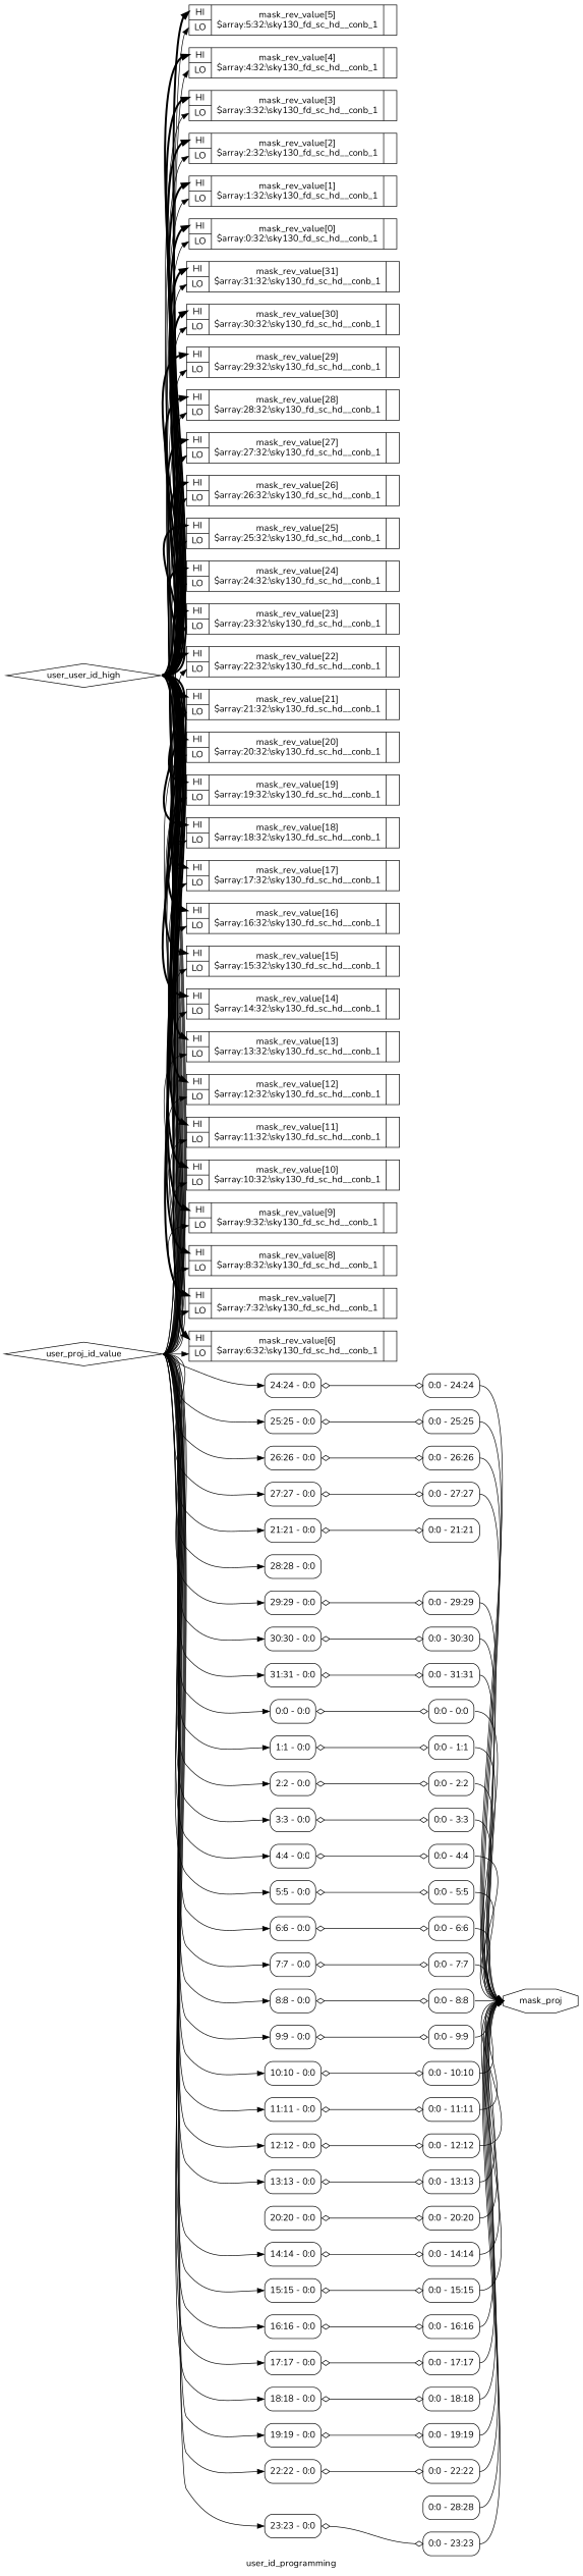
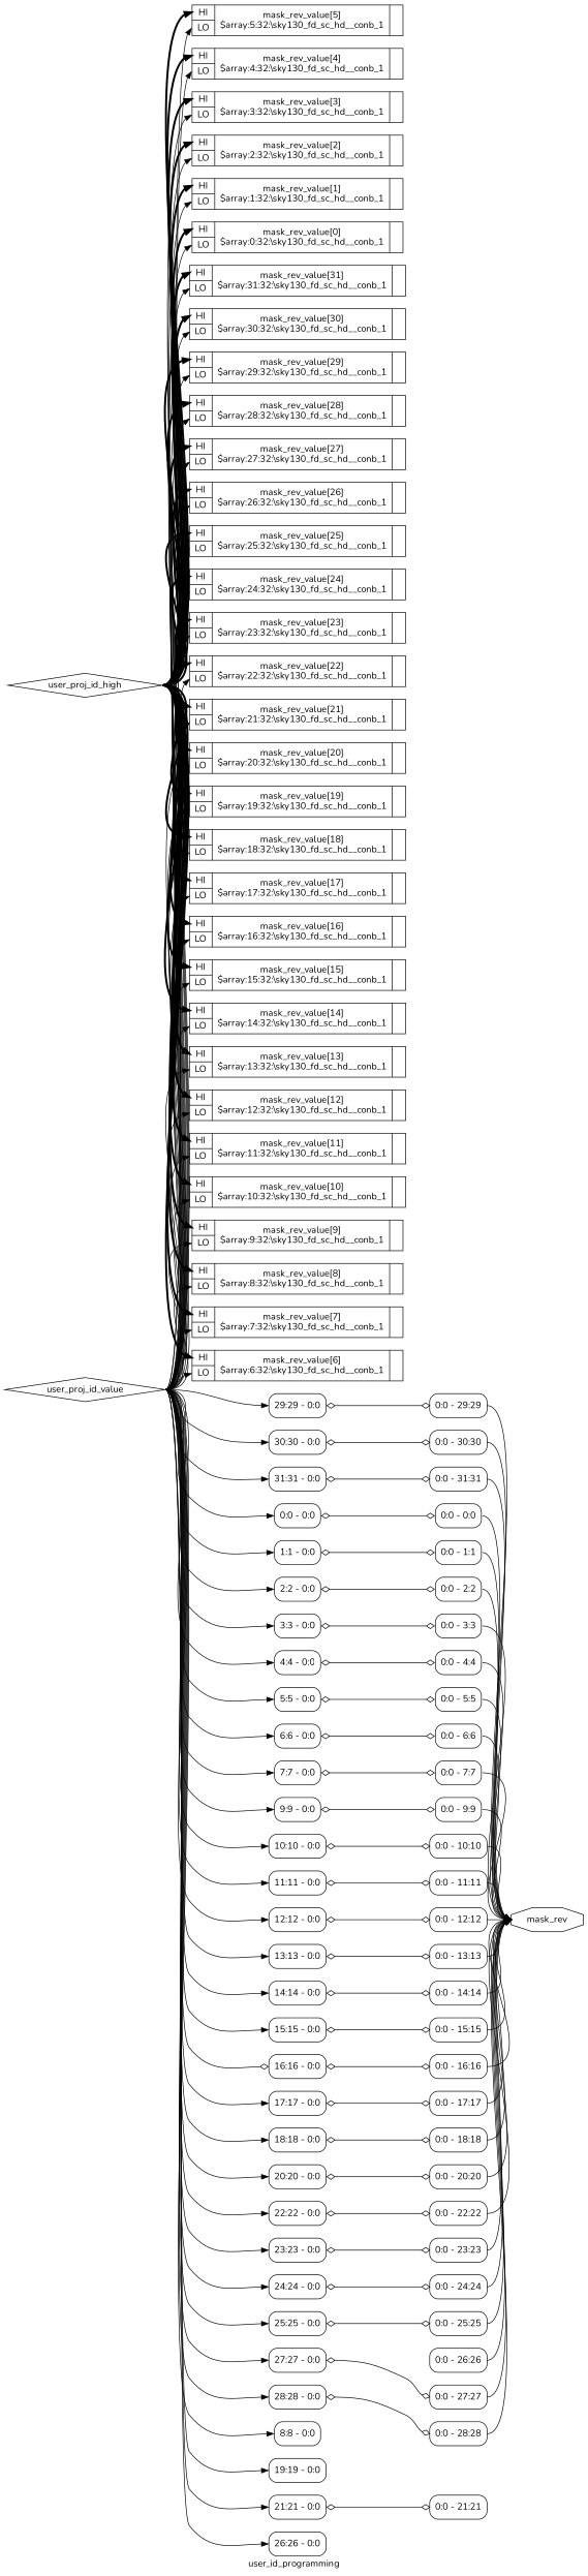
  digraph {
    fontname=Nunito
    label=user_id_programming
    rankdir=LR
    remincross=true
    node [fontname=Nunito shape=record style=rounded]
    edge [color=black fontname=Nunito headport=w tailport=e]
    n1 [color=black fontcolor=black label=user_proj_id_value shape=diamond style=""]
    n2 [label="{{<p4> HI|<p5> LO}|mask_rev_value[31]\n$array:31:32:\\sky130_fd_sc_hd__conb_1|{}}" style=""]
    n3 [label="{{<p4> HI|<p5> LO}|mask_rev_value[30]\n$array:30:32:\\sky130_fd_sc_hd__conb_1|{}}" style=""]
    n4 [label="{{<p4> HI|<p5> LO}|mask_rev_value[29]\n$array:29:32:\\sky130_fd_sc_hd__conb_1|{}}" style=""]
    n5 [label="{{<p4> HI|<p5> LO}|mask_rev_value[28]\n$array:28:32:\\sky130_fd_sc_hd__conb_1|{}}" style=""]
    n6 [label="{{<p4> HI|<p5> LO}|mask_rev_value[27]\n$array:27:32:\\sky130_fd_sc_hd__conb_1|{}}" style=""]
    n7 [label="{{<p4> HI|<p5> LO}|mask_rev_value[26]\n$array:26:32:\\sky130_fd_sc_hd__conb_1|{}}" style=""]
    n8 [label="{{<p4> HI|<p5> LO}|mask_rev_value[25]\n$array:25:32:\\sky130_fd_sc_hd__conb_1|{}}" style=""]
    n9 [label="{{<p4> HI|<p5> LO}|mask_rev_value[24]\n$array:24:32:\\sky130_fd_sc_hd__conb_1|{}}" style=""]
    n10 [label="{{<p4> HI|<p5> LO}|mask_rev_value[23]\n$array:23:32:\\sky130_fd_sc_hd__conb_1|{}}" style=""]
    n11 [label="{{<p4> HI|<p5> LO}|mask_rev_value[22]\n$array:22:32:\\sky130_fd_sc_hd__conb_1|{}}" style=""]
    n12 [label="{{<p4> HI|<p5> LO}|mask_rev_value[21]\n$array:21:32:\\sky130_fd_sc_hd__conb_1|{}}" style=""]
    n13 [label="{{<p4> HI|<p5> LO}|mask_rev_value[20]\n$array:20:32:\\sky130_fd_sc_hd__conb_1|{}}" style=""]
    n14 [label="{{<p4> HI|<p5> LO}|mask_rev_value[19]\n$array:19:32:\\sky130_fd_sc_hd__conb_1|{}}" style=""]
    n15 [label="{{<p4> HI|<p5> LO}|mask_rev_value[18]\n$array:18:32:\\sky130_fd_sc_hd__conb_1|{}}" style=""]
    n16 [label="{{<p4> HI|<p5> LO}|mask_rev_value[17]\n$array:17:32:\\sky130_fd_sc_hd__conb_1|{}}" style=""]
    n17 [label="{{<p4> HI|<p5> LO}|mask_rev_value[16]\n$array:16:32:\\sky130_fd_sc_hd__conb_1|{}}" style=""]
    n18 [label="{{<p4> HI|<p5> LO}|mask_rev_value[15]\n$array:15:32:\\sky130_fd_sc_hd__conb_1|{}}" style=""]
    n19 [label="{{<p4> HI|<p5> LO}|mask_rev_value[14]\n$array:14:32:\\sky130_fd_sc_hd__conb_1|{}}" style=""]
    n20 [label="{{<p4> HI|<p5> LO}|mask_rev_value[13]\n$array:13:32:\\sky130_fd_sc_hd__conb_1|{}}" style=""]
    n21 [label="{{<p4> HI|<p5> LO}|mask_rev_value[12]\n$array:12:32:\\sky130_fd_sc_hd__conb_1|{}}" style=""]
    n22 [label="{{<p4> HI|<p5> LO}|mask_rev_value[11]\n$array:11:32:\\sky130_fd_sc_hd__conb_1|{}}" style=""]
    n23 [label="{{<p4> HI|<p5> LO}|mask_rev_value[10]\n$array:10:32:\\sky130_fd_sc_hd__conb_1|{}}" style=""]
    n24 [label="{{<p4> HI|<p5> LO}|mask_rev_value[9]\n$array:9:32:\\sky130_fd_sc_hd__conb_1|{}}" style=""]
    n25 [label="{{<p4> HI|<p5> LO}|mask_rev_value[8]\n$array:8:32:\\sky130_fd_sc_hd__conb_1|{}}" style=""]
    n26 [label="{{<p4> HI|<p5> LO}|mask_rev_value[7]\n$array:7:32:\\sky130_fd_sc_hd__conb_1|{}}" style=""]
    n27 [label="{{<p4> HI|<p5> LO}|mask_rev_value[6]\n$array:6:32:\\sky130_fd_sc_hd__conb_1|{}}" style=""]
    n28 [label="{{<p4> HI|<p5> LO}|mask_rev_value[5]\n$array:5:32:\\sky130_fd_sc_hd__conb_1|{}}" style=""]
    n29 [label="{{<p4> HI|<p5> LO}|mask_rev_value[4]\n$array:4:32:\\sky130_fd_sc_hd__conb_1|{}}" style=""]
    n30 [label="{{<p4> HI|<p5> LO}|mask_rev_value[3]\n$array:3:32:\\sky130_fd_sc_hd__conb_1|{}}" style=""]
    n31 [label="{{<p4> HI|<p5> LO}|mask_rev_value[2]\n$array:2:32:\\sky130_fd_sc_hd__conb_1|{}}" style=""]
    n32 [label="{{<p4> HI|<p5> LO}|mask_rev_value[1]\n$array:1:32:\\sky130_fd_sc_hd__conb_1|{}}" style=""]
    n33 [label="{{<p4> HI|<p5> LO}|mask_rev_value[0]\n$array:0:32:\\sky130_fd_sc_hd__conb_1|{}}" style=""]
    n34 [label="<s0> 0:0 - 0:0 "]
    n35 [label="<s0> 1:1 - 0:0 "]
    n36 [label="<s0> 2:2 - 0:0 "]
    n37 [label="<s0> 3:3 - 0:0 "]
    n38 [label="<s0> 4:4 - 0:0 "]
    n39 [label="<s0> 5:5 - 0:0 "]
    n40 [label="<s0> 6:6 - 0:0 "]
    n41 [label="<s0> 7:7 - 0:0 "]
    n42 [label="<s0> 8:8 - 0:0 "]
    n43 [label="<s0> 9:9 - 0:0 "]
    n44 [label="<s0> 10:10 - 0:0 "]
    n45 [label="<s0> 11:11 - 0:0 "]
    n46 [label="<s0> 12:12 - 0:0 "]
    n47 [label="<s0> 13:13 - 0:0 "]
    n48 [label="<s0> 14:14 - 0:0 "]
    n49 [label="<s0> 15:15 - 0:0 "]
    n50 [label="<s0> 16:16 - 0:0 "]
    n51 [label="<s0> 17:17 - 0:0 "]
    n52 [label="<s0> 18:18 - 0:0 "]
    n53 [label="<s0> 19:19 - 0:0 "]
    n54 [label="<s0> 20:20 - 0:0 "]
    n55 [label="<s0> 21:21 - 0:0 "]
    n56 [label="<s0> 22:22 - 0:0 "]
    n57 [label="<s0> 23:23 - 0:0 "]
    n58 [label="<s0> 24:24 - 0:0 "]
    n59 [label="<s0> 25:25 - 0:0 "]
    n60 [label="<s0> 26:26 - 0:0 "]
    n61 [label="<s0> 27:27 - 0:0 "]
    n62 [label="<s0> 28:28 - 0:0 "]
    n63 [label="<s0> 29:29 - 0:0 "]
    n64 [label="<s0> 30:30 - 0:0 "]
    n65 [label="<s0> 31:31 - 0:0 "]
    n66 [label="<s0> 0:0 - 0:0 "]
    n67 [label="<s0> 0:0 - 1:1 "]
    n68 [label="<s0> 0:0 - 2:2 "]
    n69 [label="<s0> 0:0 - 3:3 "]
    n70 [label="<s0> 0:0 - 4:4 "]
    n71 [label="<s0> 0:0 - 5:5 "]
    n72 [label="<s0> 0:0 - 6:6 "]
    n73 [label="<s0> 0:0 - 7:7 "]
-   n74 [label="<s0> 0:0 - 8:8 "]
    n75 [label="<s0> 0:0 - 9:9 "]
    n76 [label="<s0> 0:0 - 10:10 "]
    n77 [label="<s0> 0:0 - 11:11 "]
    n78 [label="<s0> 0:0 - 12:12 "]
    n79 [label="<s0> 0:0 - 13:13 "]
    n80 [label="<s0> 0:0 - 14:14 "]
    n81 [label="<s0> 0:0 - 15:15 "]
    n82 [label="<s0> 0:0 - 16:16 "]
    n83 [label="<s0> 0:0 - 17:17 "]
    n84 [label="<s0> 0:0 - 18:18 "]
-   n85 [label="<s0> 0:0 - 19:19 "]
    n86 [label="<s0> 0:0 - 20:20 "]
    n87 [label="<s0> 0:0 - 21:21 "]
    n88 [label="<s0> 0:0 - 22:22 "]
    n89 [label="<s0> 0:0 - 23:23 "]
    n90 [label="<s0> 0:0 - 24:24 "]
    n91 [label="<s0> 0:0 - 25:25 "]
    n92 [label="<s0> 0:0 - 26:26 "]
    n93 [label="<s0> 0:0 - 27:27 "]
    n94 [label="<s0> 0:0 - 28:28 "]
    n95 [label="<s0> 0:0 - 29:29 "]
    n96 [label="<s0> 0:0 - 30:30 "]
    n97 [label="<s0> 0:0 - 31:31 "]
-   n98 [color=black fontcolor=black label=user_user_id_high shape=diamond style=""]
-   n99 [color=black fontcolor=black label=mask_proj shape=octagon style=""]
+   n98 [color=black fontcolor=black label=user_proj_id_high shape=diamond style=""]
+   n99 [color=black fontcolor=black label=mask_rev shape=octagon style=""]
    n1 -> n2 [headport="p5:w"]
    n1 -> n3 [headport="p5:w"]
    n1 -> n4 [headport="p5:w"]
    n1 -> n5 [headport="p5:w"]
    n1 -> n6 [headport="p5:w"]
    n1 -> n7 [headport="p5:w"]
    n1 -> n8 [headport="p5:w"]
    n1 -> n9 [headport="p5:w"]
    n1 -> n10 [headport="p5:w"]
    n1 -> n11 [headport="p5:w"]
    n1 -> n12 [headport="p5:w"]
    n1 -> n13 [headport="p5:w"]
    n1 -> n14 [headport="p5:w"]
    n1 -> n15 [headport="p5:w"]
    n1 -> n16 [headport="p5:w"]
    n1 -> n17 [headport="p5:w"]
    n1 -> n18 [headport="p5:w"]
    n1 -> n19 [headport="p5:w"]
    n1 -> n20 [headport="p5:w"]
    n1 -> n21 [headport="p5:w"]
    n1 -> n22 [headport="p5:w"]
    n1 -> n23 [headport="p5:w"]
    n1 -> n24 [headport="p5:w"]
    n1 -> n25 [headport="p5:w"]
    n1 -> n26 [headport="p5:w"]
    n1 -> n27 [headport="p5:w"]
    n1 -> n28 [headport="p5:w"]
    n1 -> n29 [headport="p5:w"]
    n1 -> n30 [headport="p5:w"]
    n1 -> n31 [headport="p5:w"]
    n1 -> n32 [headport="p5:w"]
    n1 -> n33 [headport="p5:w"]
    n1 -> n34 [headport="s0:w"]
    n1 -> n35 [headport="s0:w"]
    n1 -> n36 [headport="s0:w"]
    n1 -> n37 [headport="s0:w"]
    n1 -> n38 [headport="s0:w"]
    n1 -> n39 [headport="s0:w"]
    n1 -> n40 [headport="s0:w"]
    n1 -> n41 [headport="s0:w"]
    n1 -> n42 [headport="s0:w"]
    n1 -> n43 [headport="s0:w"]
    n1 -> n44 [headport="s0:w"]
    n1 -> n45 [headport="s0:w"]
    n1 -> n46 [headport="s0:w"]
    n1 -> n47 [headport="s0:w"]
    n1 -> n48 [headport="s0:w"]
    n1 -> n49 [headport="s0:w"]
-   n1 -> n50 [headport="s0:w"]
+   n1 -> n50 [headport="s0:w" arrowhead=odiamond]
    n1 -> n51 [headport="s0:w"]
    n1 -> n52 [headport="s0:w"]
    n1 -> n53 [headport="s0:w"]
+   n1 -> n54 [headport="s0:w"]
    n1 -> n55 [headport="s0:w"]
    n1 -> n56 [headport="s0:w"]
    n1 -> n57 [headport="s0:w"]
    n1 -> n58 [headport="s0:w"]
    n1 -> n59 [headport="s0:w"]
    n1 -> n60 [headport="s0:w"]
    n1 -> n61 [headport="s0:w"]
    n1 -> n62 [headport="s0:w"]
    n1 -> n63 [headport="s0:w"]
    n1 -> n64 [headport="s0:w"]
    n1 -> n65 [headport="s0:w"]
    n34 -> n66 [arrowhead=odiamond arrowtail=odiamond dir=both]
    n35 -> n67 [arrowhead=odiamond arrowtail=odiamond dir=both]
    n36 -> n68 [arrowhead=odiamond arrowtail=odiamond dir=both]
    n37 -> n69 [arrowhead=odiamond arrowtail=odiamond dir=both]
    n38 -> n70 [arrowhead=odiamond arrowtail=odiamond dir=both]
    n39 -> n71 [arrowhead=odiamond arrowtail=odiamond dir=both]
    n40 -> n72 [arrowhead=odiamond arrowtail=odiamond dir=both]
    n41 -> n73 [arrowhead=odiamond arrowtail=odiamond dir=both]
-   n42 -> n74 [arrowhead=odiamond arrowtail=odiamond dir=both]
    n43 -> n75 [arrowhead=odiamond arrowtail=odiamond dir=both]
    n44 -> n76 [arrowhead=odiamond arrowtail=odiamond dir=both]
    n45 -> n77 [arrowhead=odiamond arrowtail=odiamond dir=both]
    n46 -> n78 [arrowhead=odiamond arrowtail=odiamond dir=both]
    n47 -> n79 [arrowhead=odiamond arrowtail=odiamond dir=both]
    n48 -> n80 [arrowhead=odiamond arrowtail=odiamond dir=both]
    n49 -> n81 [arrowhead=odiamond arrowtail=odiamond dir=both]
    n50 -> n82 [arrowhead=odiamond arrowtail=odiamond dir=both]
    n51 -> n83 [arrowhead=odiamond arrowtail=odiamond dir=both]
    n52 -> n84 [arrowhead=odiamond arrowtail=odiamond dir=both]
-   n53 -> n85 [arrowhead=odiamond arrowtail=odiamond dir=both]
    n54 -> n86 [arrowhead=odiamond arrowtail=odiamond dir=both]
    n55 -> n87 [arrowhead=odiamond arrowtail=odiamond dir=both]
    n56 -> n88 [arrowhead=odiamond arrowtail=odiamond dir=both]
    n57 -> n89 [arrowhead=odiamond arrowtail=odiamond dir=both]
    n58 -> n90 [arrowhead=odiamond arrowtail=odiamond dir=both]
    n59 -> n91 [arrowhead=odiamond arrowtail=odiamond dir=both]
-   n60 -> n92 [arrowhead=odiamond arrowtail=odiamond dir=both]
    n61 -> n93 [arrowhead=odiamond arrowtail=odiamond dir=both]
+   n62 -> n94 [arrowhead=odiamond arrowtail=odiamond dir=both]
    n63 -> n95 [arrowhead=odiamond arrowtail=odiamond dir=both]
    n64 -> n96 [arrowhead=odiamond arrowtail=odiamond dir=both]
    n65 -> n97 [arrowhead=odiamond arrowtail=odiamond dir=both]
    n66 -> n99 [tailport="s0:e"]
    n67 -> n99 [tailport="s0:e"]
    n68 -> n99 [tailport="s0:e"]
    n69 -> n99 [tailport="s0:e"]
    n70 -> n99 [tailport="s0:e"]
    n71 -> n99 [tailport="s0:e"]
    n72 -> n99 [tailport="s0:e"]
    n73 -> n99 [tailport="s0:e"]
-   n74 -> n99 [tailport="s0:e"]
    n75 -> n99 [tailport="s0:e"]
    n76 -> n99 [tailport="s0:e"]
    n77 -> n99 [tailport="s0:e"]
    n78 -> n99 [tailport="s0:e"]
    n79 -> n99 [tailport="s0:e"]
    n80 -> n99 [tailport="s0:e"]
    n81 -> n99 [tailport="s0:e"]
    n82 -> n99 [tailport="s0:e"]
    n83 -> n99 [tailport="s0:e"]
    n84 -> n99 [tailport="s0:e"]
-   n85 -> n99 [tailport="s0:e"]
    n86 -> n99 [tailport="s0:e"]
    n88 -> n99 [tailport="s0:e"]
    n89 -> n99 [tailport="s0:e"]
    n90 -> n99 [tailport="s0:e"]
    n91 -> n99 [tailport="s0:e"]
    n92 -> n99 [tailport="s0:e"]
    n93 -> n99 [tailport="s0:e"]
    n94 -> n99 [arrowhead=odiamond tailport="s0:e"]
    n95 -> n99 [tailport="s0:e"]
    n96 -> n99 [tailport="s0:e"]
    n97 -> n99 [tailport="s0:e"]
    n98 -> n2 [headport="p4:w" style="setlinewidth(3)"]
    n98 -> n3 [headport="p4:w" style="setlinewidth(3)"]
    n98 -> n4 [headport="p4:w" style="setlinewidth(3)"]
    n98 -> n5 [headport="p4:w" style="setlinewidth(3)"]
    n98 -> n6 [headport="p4:w" style="setlinewidth(3)"]
    n98 -> n7 [headport="p4:w" style="setlinewidth(3)"]
    n98 -> n8 [headport="p4:w" style="setlinewidth(3)"]
    n98 -> n9 [headport="p4:w" style="setlinewidth(3)"]
    n98 -> n10 [headport="p4:w" style="setlinewidth(3)"]
    n98 -> n11 [headport="p4:w" style="setlinewidth(3)"]
    n98 -> n12 [headport="p4:w" style="setlinewidth(3)"]
    n98 -> n13 [headport="p4:w" style="setlinewidth(3)"]
    n98 -> n14 [headport="p4:w" style="setlinewidth(3)"]
    n98 -> n15 [headport="p4:w" style="setlinewidth(3)"]
    n98 -> n16 [headport="p4:w" style="setlinewidth(3)"]
    n98 -> n17 [headport="p4:w" style="setlinewidth(3)"]
    n98 -> n18 [headport="p4:w" style="setlinewidth(3)"]
    n98 -> n19 [headport="p4:w" style="setlinewidth(3)"]
    n98 -> n20 [headport="p4:w" style="setlinewidth(3)"]
    n98 -> n21 [headport="p4:w" style="setlinewidth(3)"]
    n98 -> n22 [headport="p4:w" style="setlinewidth(3)"]
    n98 -> n23 [headport="p4:w" style="setlinewidth(3)"]
    n98 -> n24 [headport="p4:w" style="setlinewidth(3)"]
    n98 -> n25 [headport="p4:w" style="setlinewidth(3)"]
    n98 -> n26 [headport="p4:w" style="setlinewidth(3)"]
    n98 -> n27 [headport="p4:w" style="setlinewidth(3)"]
    n98 -> n28 [headport="p4:w" style="setlinewidth(3)"]
    n98 -> n29 [headport="p4:w" style="setlinewidth(3)"]
    n98 -> n30 [headport="p4:w" style="setlinewidth(3)"]
    n98 -> n31 [headport="p4:w" style="setlinewidth(3)"]
    n98 -> n32 [headport="p4:w" style="setlinewidth(3)"]
    n98 -> n33 [headport="p4:w" style="setlinewidth(3)"]
  }
